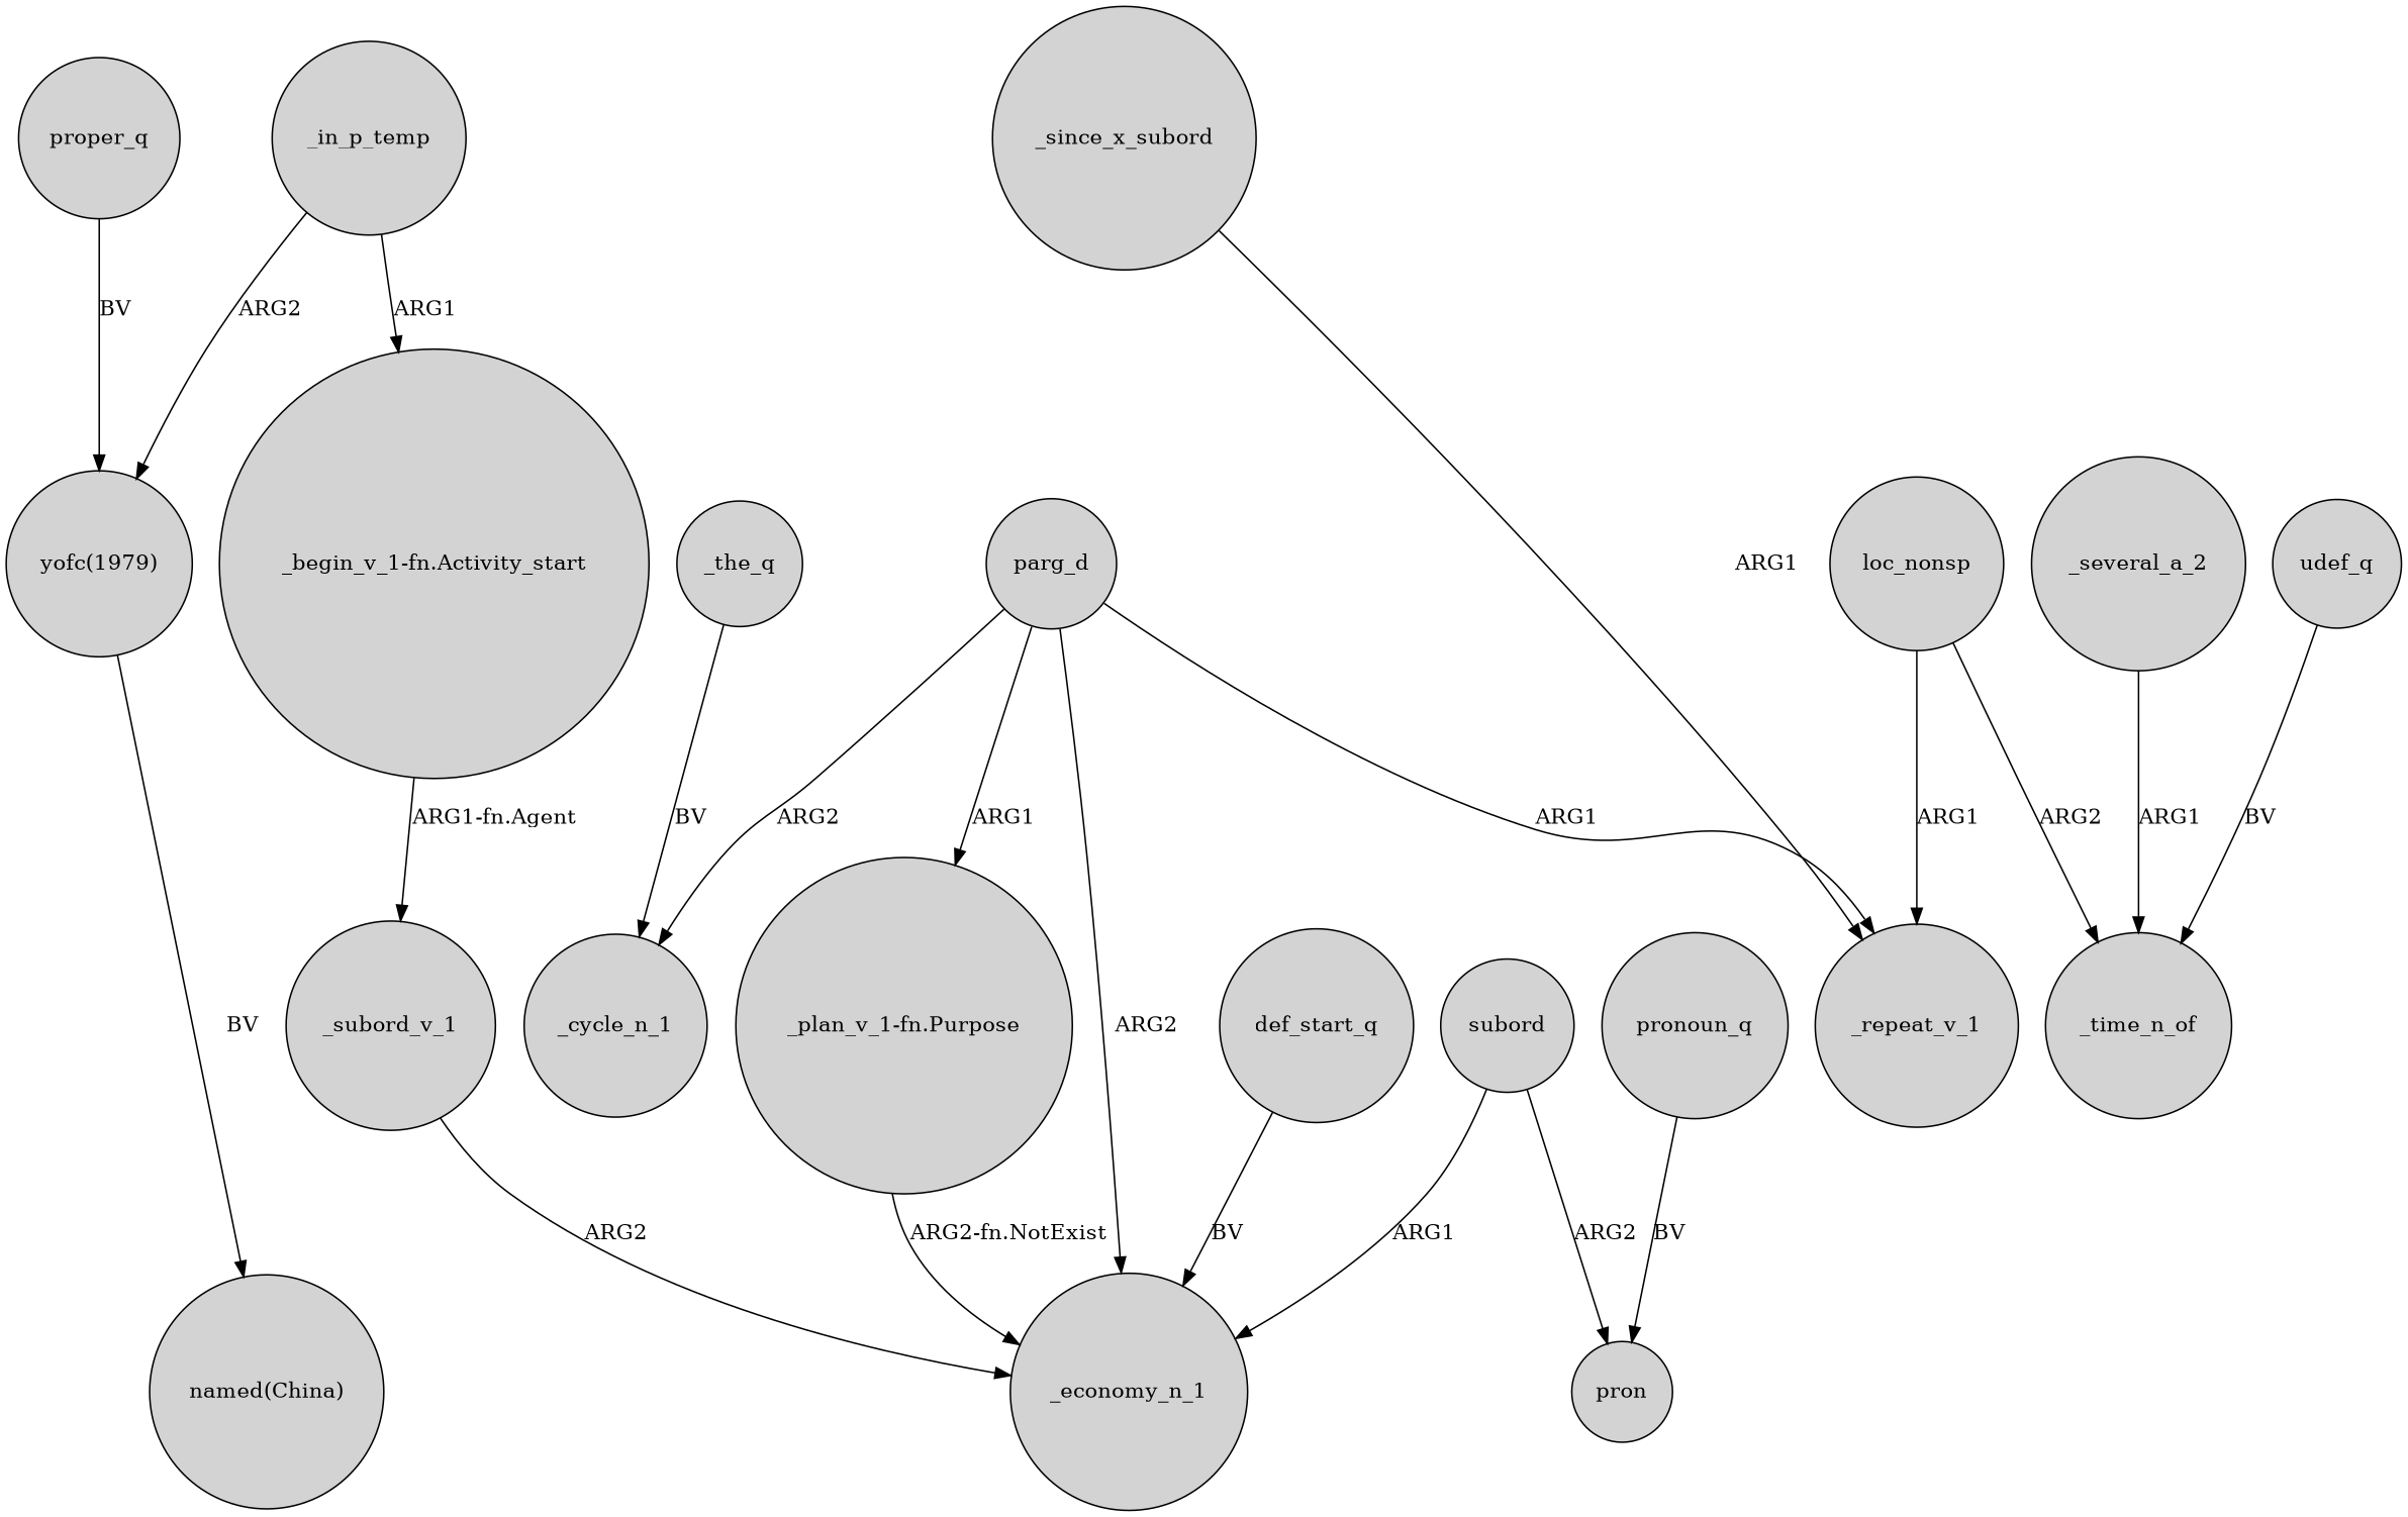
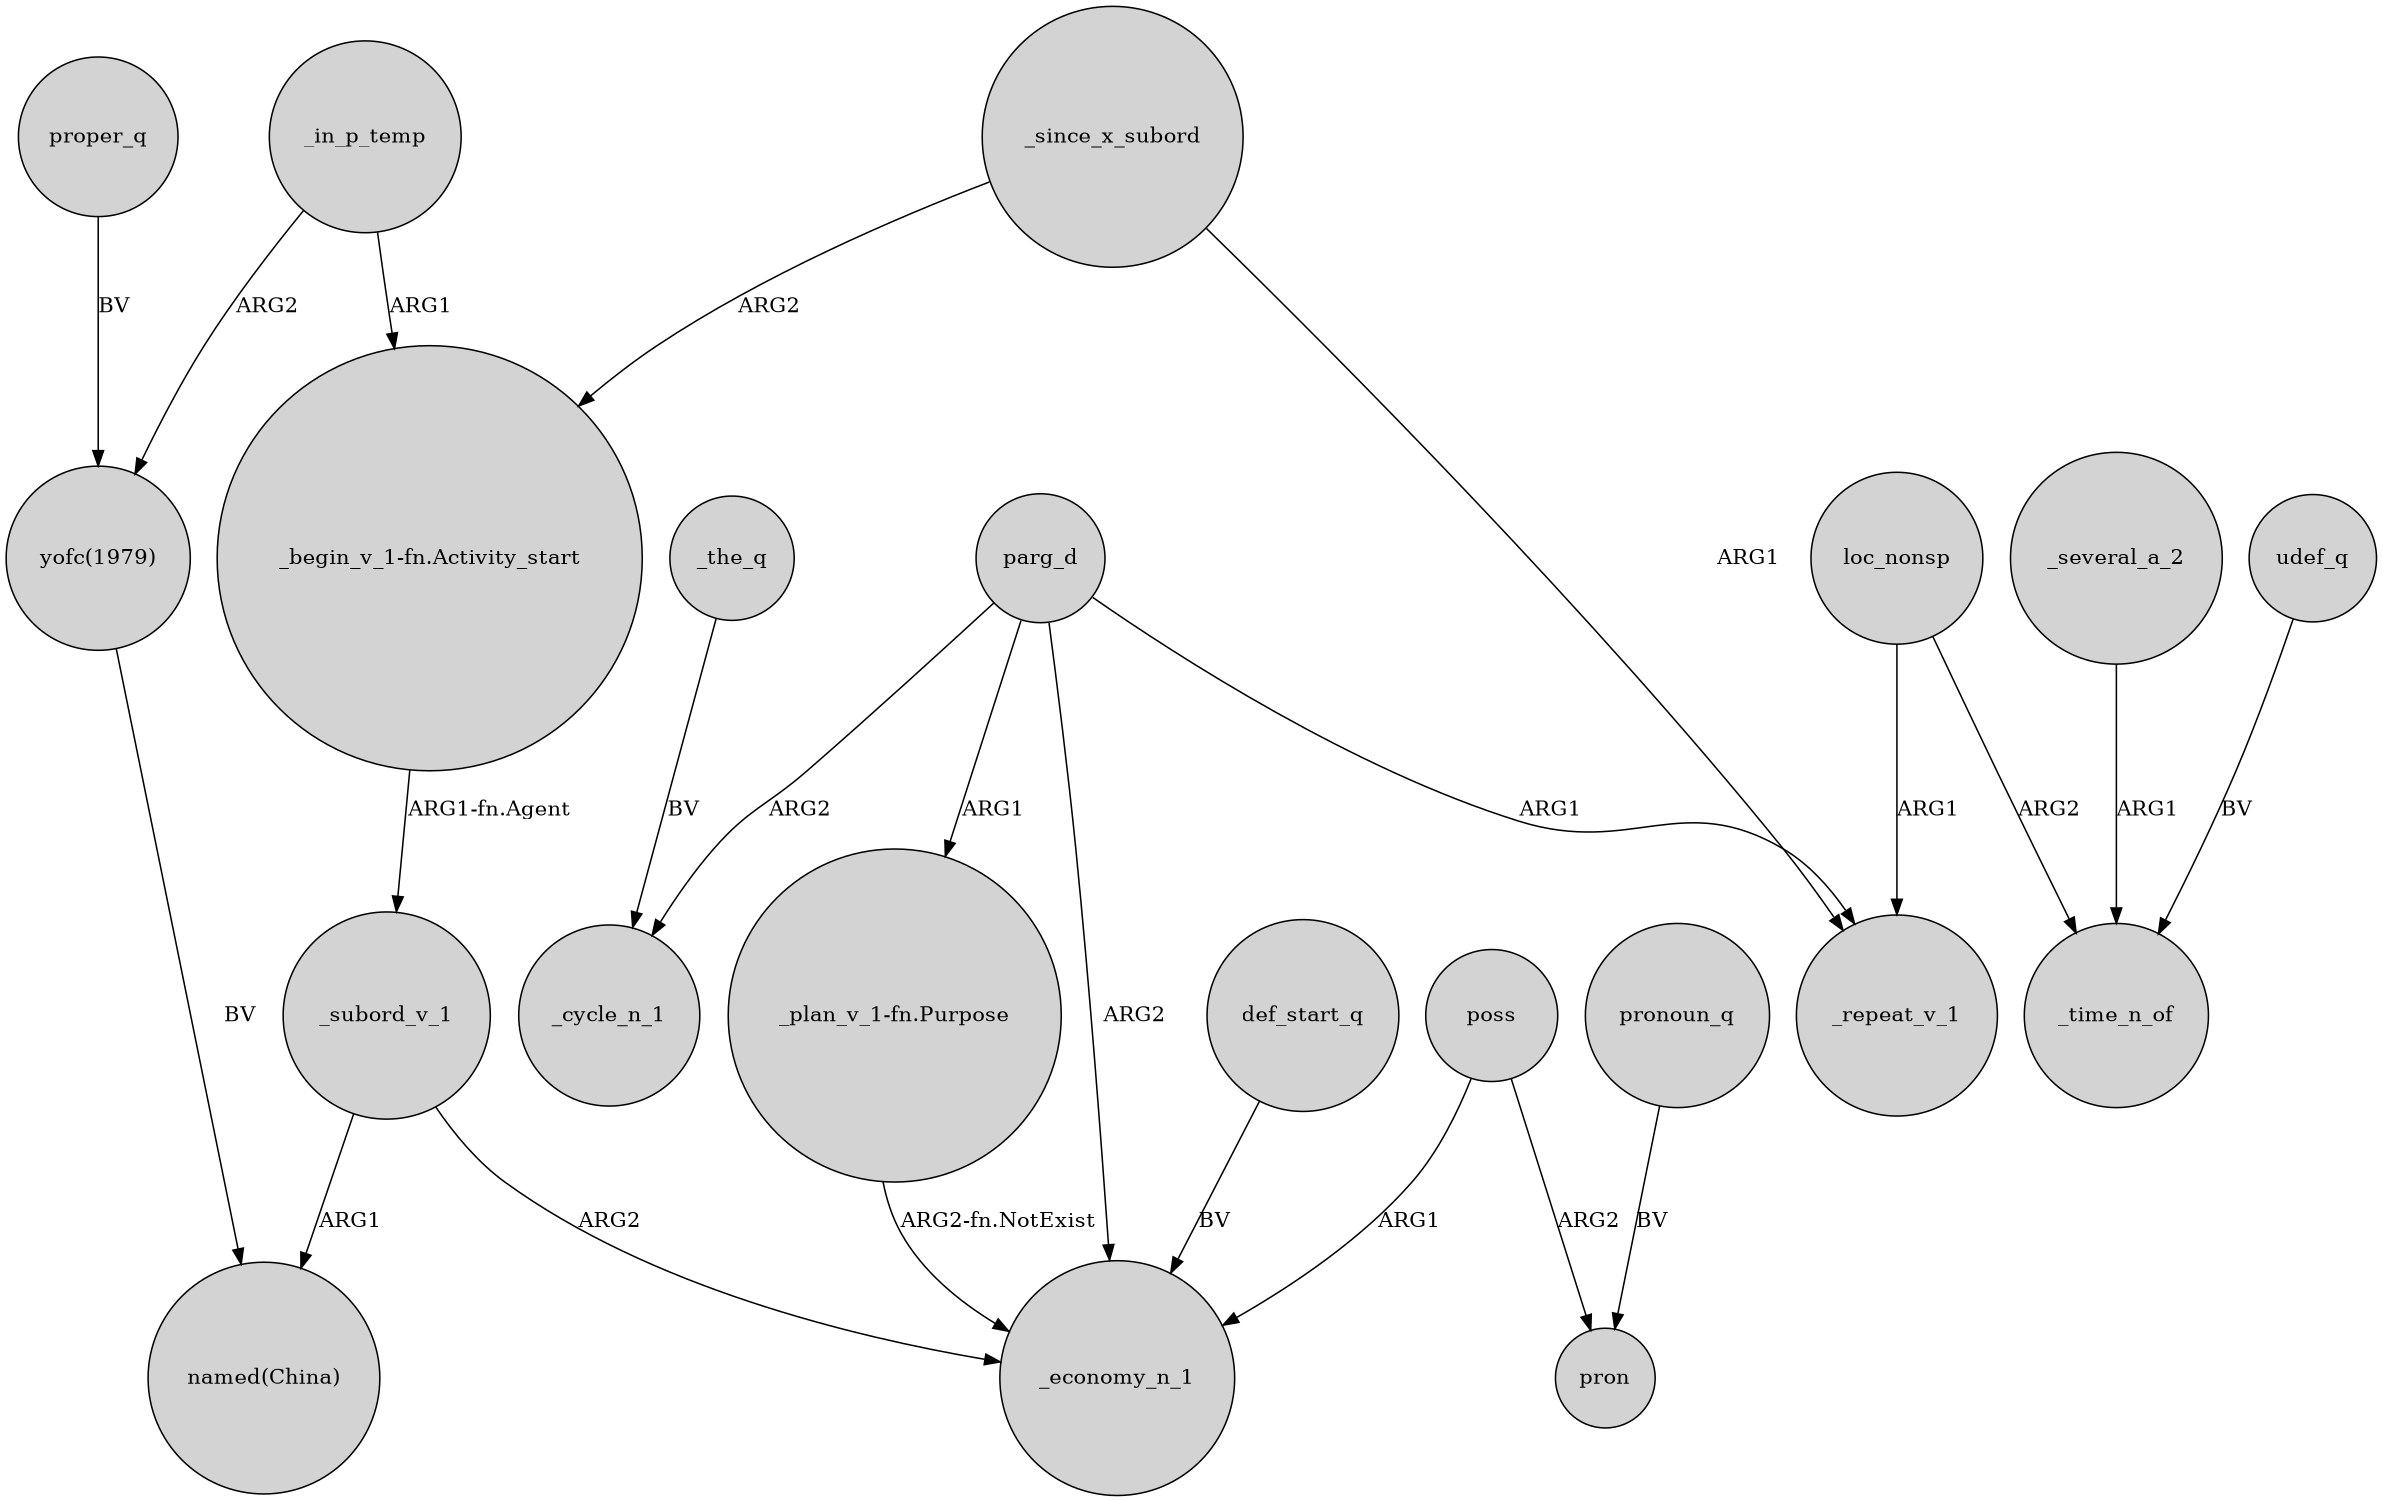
  digraph {
    node [shape=circle style=filled]
    parg_d
    _economy_n_1
    _repeat_v_1
    "_plan_v_1-fn.Purpose"
    _cycle_n_1
-   poss [label=subord]
+   poss
    pron
    loc_nonsp
    _time_n_of
    n10 [label=def_start_q]
    n11 [label=_several_a_2]
    pronoun_q
    udef_q
    proper_q
    "yofc(1979)"
    "named(China)"
    n17 [label=_subord_v_1]
    _in_p_temp
    "_begin_v_1-fn.Activity_start"
    _since_x_subord
    _the_q
    parg_d -> _economy_n_1 [label=ARG2]
    parg_d -> _repeat_v_1 [label=ARG1]
    parg_d -> "_plan_v_1-fn.Purpose" [label=ARG1]
    parg_d -> _cycle_n_1 [label=ARG2]
    "_plan_v_1-fn.Purpose" -> _economy_n_1 [label="ARG2-fn.NotExist"]
    poss -> _economy_n_1 [label=ARG1]
    poss -> pron [label=ARG2]
    loc_nonsp -> _repeat_v_1 [label=ARG1]
    loc_nonsp -> _time_n_of [label=ARG2]
    n10 -> _economy_n_1 [label=BV]
    n11 -> _time_n_of [label=ARG1]
    pronoun_q -> pron [label=BV]
    udef_q -> _time_n_of [label=BV]
    proper_q -> "yofc(1979)" [label=BV]
    "yofc(1979)" -> "named(China)" [label=BV]
    n17 -> _economy_n_1 [label=ARG2]
+   n17 -> "named(China)" [label=ARG1]
    _in_p_temp -> "yofc(1979)" [label=ARG2]
    _in_p_temp -> "_begin_v_1-fn.Activity_start" [label=ARG1]
    "_begin_v_1-fn.Activity_start" -> n17 [label="ARG1-fn.Agent"]
    _since_x_subord -> _repeat_v_1 [label=ARG1]
+   _since_x_subord -> "_begin_v_1-fn.Activity_start" [label=ARG2]
    _the_q -> _cycle_n_1 [label=BV]
  }
